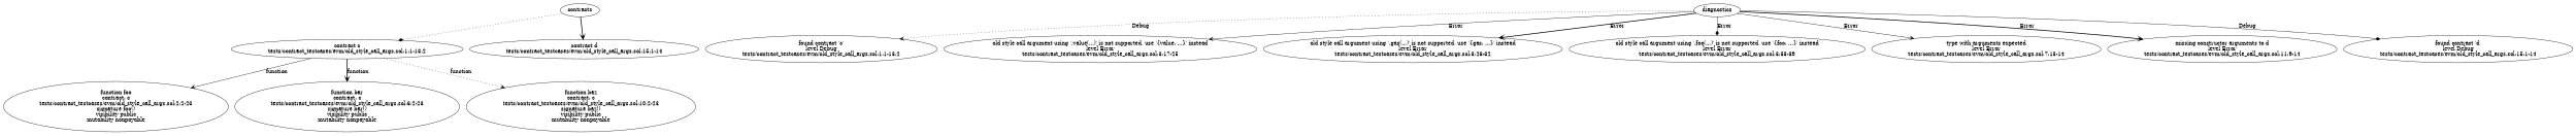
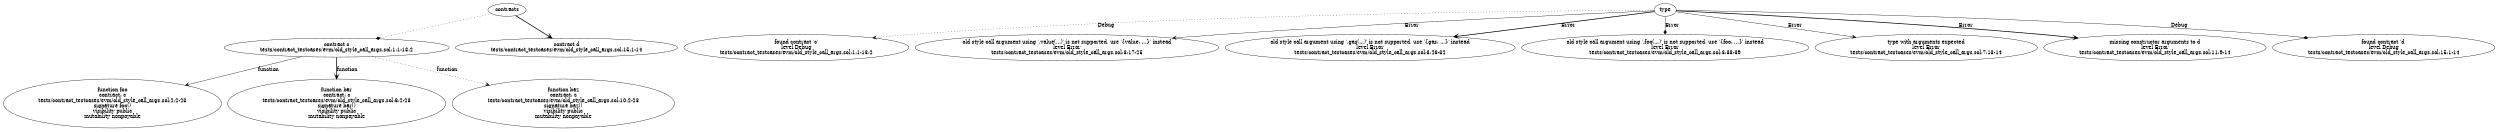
  strict digraph {
    edge [style=solid arrowhead=vee]
    n1 [label="contract c\ntests/contract_testcases/evm/old_style_call_args.sol:1:1-13:2"]
    n2 [label="function foo\ncontract: c\ntests/contract_testcases/evm/old_style_call_args.sol:2:2-23\nsignature foo()\nvisibility public\nmutability nonpayable"]
    n3 [label="function bar\ncontract: c\ntests/contract_testcases/evm/old_style_call_args.sol:6:2-23\nsignature bar()\nvisibility public\nmutability nonpayable"]
    n4 [label="function baz\ncontract: c\ntests/contract_testcases/evm/old_style_call_args.sol:10:2-23\nsignature baz()\nvisibility public\nmutability nonpayable"]
    n5 [label="contract d\ntests/contract_testcases/evm/old_style_call_args.sol:15:1-14"]
    n6 [label="found contract 'c'\nlevel Debug\ntests/contract_testcases/evm/old_style_call_args.sol:1:1-13:2"]
    n7 [label="old style call argument using '.value(...)' is not supported, use '{value: ...}' instead\nlevel Error\ntests/contract_testcases/evm/old_style_call_args.sol:3:17-25"]
    n8 [label="old style call argument using '.gas(...)' is not supported, use '{gas: ...}' instead\nlevel Error\ntests/contract_testcases/evm/old_style_call_args.sol:3:26-32"]
    n9 [label="old style call argument using '.foo(...)' is not supported, use '{foo: ...}' instead\nlevel Error\ntests/contract_testcases/evm/old_style_call_args.sol:3:33-39"]
    n10 [label="type with arguments expected\nlevel Error\ntests/contract_testcases/evm/old_style_call_args.sol:7:13-14"]
    n11 [label="missing constructor arguments to d\nlevel Error\ntests/contract_testcases/evm/old_style_call_args.sol:11:9-14"]
    n12 [label="found contract 'd'\nlevel Debug\ntests/contract_testcases/evm/old_style_call_args.sol:15:1-14"]
    contracts
-   diagnostics
+   diagnostics [label=type]
    n1 -> n2 [label=function]
    n1 -> n3 [label=function style=bold]
    n1 -> n4 [label=function style=dotted]
    contracts -> n1 [style=dotted arrowhead=diamond]
    contracts -> n5 [style=bold]
    diagnostics -> n6 [label=Debug style=dotted]
    diagnostics -> n7 [label=Error]
    diagnostics -> n8 [label=Error style=bold]
    diagnostics -> n9 [label=Error arrowhead=diamond]
    diagnostics -> n10 [label=Error]
    diagnostics -> n11 [label=Error style=bold]
    diagnostics -> n12 [label=Debug arrowhead=diamond]
  }
